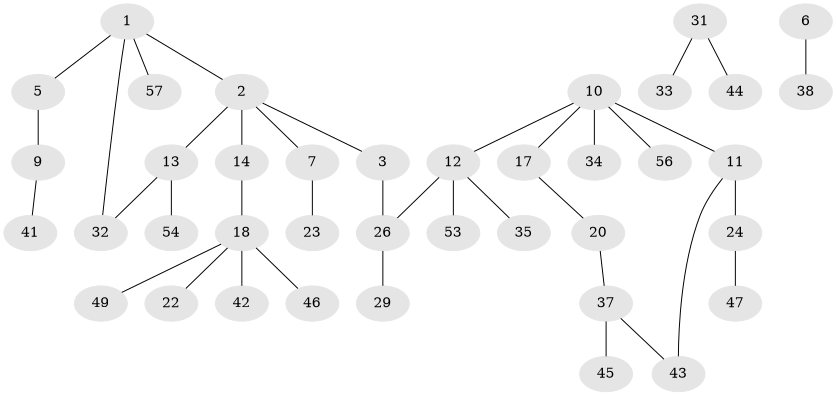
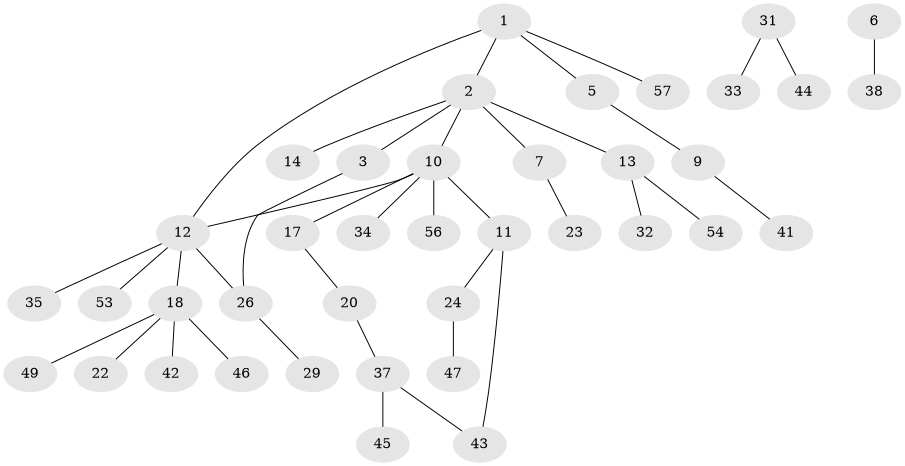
  graph {
    node [color=gray90 style=filled]
    1 [super="+36"]
    2 [super="+8"]
    5
    32 [super="+48"]
    57
    3 [super="+4"]
    7
    10 [super="+28"]
    13 [super="+15"]
    14
    9 [super="+19"]
    31 [super="+39"]
    33
    44
    26
    6 [super="+51"]
    38
    23 [super="+25"]
    11
    12 [super="+16"]
    17
    34
    56
    54
    29 [super="+52"]
    41
    24 [super="+27"]
    43
    18 [super="+21"]
    35
    53 [super="+55"]
    20 [super="+30"]
    47 [super="+50"]
    22
    42
    46
    49
    37 [super="+40"]
    45
    1 -- 2
    1 -- 5
-   1 -- 32
+   1 -- 12
    1 -- 57
    2 -- 3
    2 -- 7
+   2 -- 10
    2 -- 13
    2 -- 14
    5 -- 9 [weight=2]
    3 -- 26
    7 -- 23
    10 -- 11
    10 -- 12
    10 -- 17
    10 -- 34
    10 -- 56
    13 -- 32
    13 -- 54
    9 -- 41
    31 -- 33
    31 -- 44
    26 -- 29
    6 -- 38
    11 -- 24
    11 -- 43
    12 -- 26
-   14 -- 18
+   12 -- 18
    12 -- 35
    12 -- 53
    17 -- 20
    24 -- 47
    18 -- 22
    18 -- 42
    18 -- 46
    18 -- 49
    20 -- 37
    37 -- 43
    37 -- 45
  }
